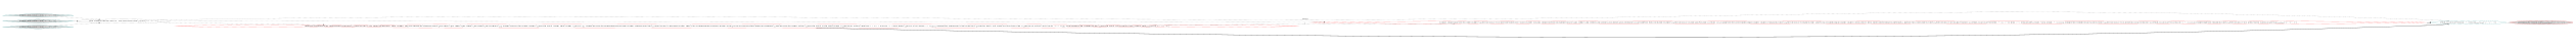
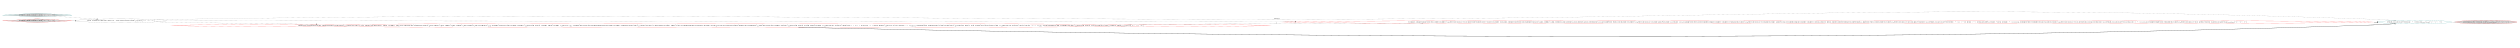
  digraph {
    fontname="Courier Prime"
    rankdir=LR
    node [color=red fillcolor=lightgray fontname="Courier Prime" shape=ellipse style=filled]
    edge [arrowhead=tee fontname="Courier Prime" style=dashed]
    n1 [color=teal label="groupsWithNestedSubscribeOn['0', '1', '0']" shape=diamond]
    n2 [color=gray40 fillcolor=white label="final ArrayList<String> results = new ArrayList<String>()@@@3@@@['1', '1', '1']"]
    n3 [fillcolor=white label="Flowable.unsafeCreate(new Publisher<Integer>(){@Override public void subscribe(Subscriber<? super Integer> sub){sub.onSubscribe(new BooleanSubscription())sub.onNext(1)sub.onNext(2)sub.onNext(1)sub.onNext(2)sub.onComplete()}}).groupBy(new Function<Integer,Integer>(){@Override public Integer apply(Integer t){return t}}).flatMap(new Function<GroupedFlowable<Integer,Integer>,Flowable<String>>(){@Override public Flowable<String> apply(final GroupedFlowable<Integer,Integer> group){return group.subscribeOn(Schedulers.newThread()).map(new Function<Integer,String>(){@Override public String apply(Integer t1){System.out.println(\"Received: \" + t1 + \" on group : \" + group.getKey())return \"first groups: \" + t1}})}}).doOnEach(new Consumer<Notification<String>>(){@Override public void accept(Notification<String> t1){System.out.println(\"notification => \" + t1)}}).blockingForEach(new Consumer<String>(){@Override public void accept(String s){results.add(s)}})@@@4@@@['0', '0', '1']"]
    n4 [color=teal fillcolor=white label="System.out.println(\"Results: \" + results)@@@41@@@['1', '1', '1']"]
    n5 [fillcolor=white label="Observable.unsafeCreate(new ObservableSource<Integer>(){@Override public void subscribe(Observer<? super Integer> sub){sub.onSubscribe(Disposable.empty())sub.onNext(1)sub.onNext(2)sub.onNext(1)sub.onNext(2)sub.onComplete()}}).groupBy(new Function<Integer,Integer>(){@Override public Integer apply(Integer t){return t}}).flatMap(new Function<GroupedObservable<Integer,Integer>,Observable<String>>(){@Override public Observable<String> apply(final GroupedObservable<Integer,Integer> group){return group.subscribeOn(Schedulers.newThread()).map(new Function<Integer,String>(){@Override public String apply(Integer t1){System.out.println(\"Received: \" + t1 + \" on group : \" + group.getKey())return \"first groups: \" + t1}})}}).doOnEach(new Consumer<Notification<String>>(){@Override public void accept(Notification<String> t1){System.out.println(\"notification => \" + t1)}}).blockingForEach(new Consumer<String>(){@Override public void accept(String s){results.add(s)}})@@@4@@@['1', '1', '0']"]
-   n6 [color=teal label="groupsWithNestedSubscribeOn['0', '0', '1']" shape=diamond]
+   n6 [label="groupsWithNestedSubscribeOn['0', '0', '1']" shape=diamond]
    n7 [label="assertEquals(4,results.size())@@@42@@@['1', '1', '1']"]
-   n8 [color=teal label="groupsWithNestedSubscribeOn['1', '0', '0']" shape=diamond]
    n1 -> n2
    n2 -> n3
    n2 -> n4 [arrowhead=odot label=results]
    n2 -> n5
    n3 -> n4 [style=bold]
    n4 -> n7 [arrowhead=odot]
    n5 -> n3 [arrowhead=odot label=0]
    n5 -> n4 [arrowhead=odot style=bold]
    n6 -> n2
-   n8 -> n2
  }
